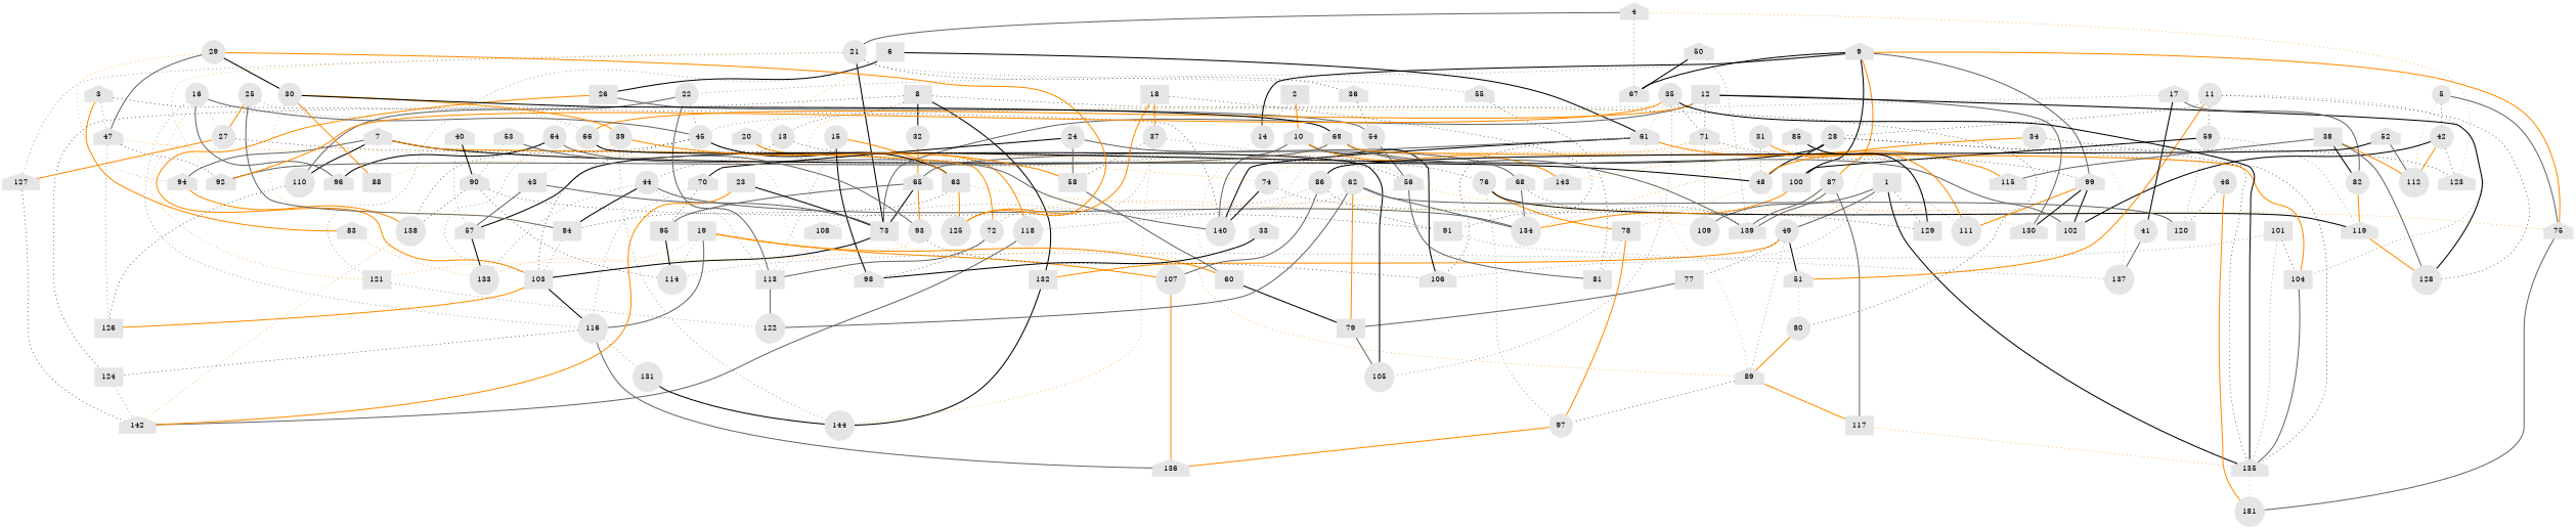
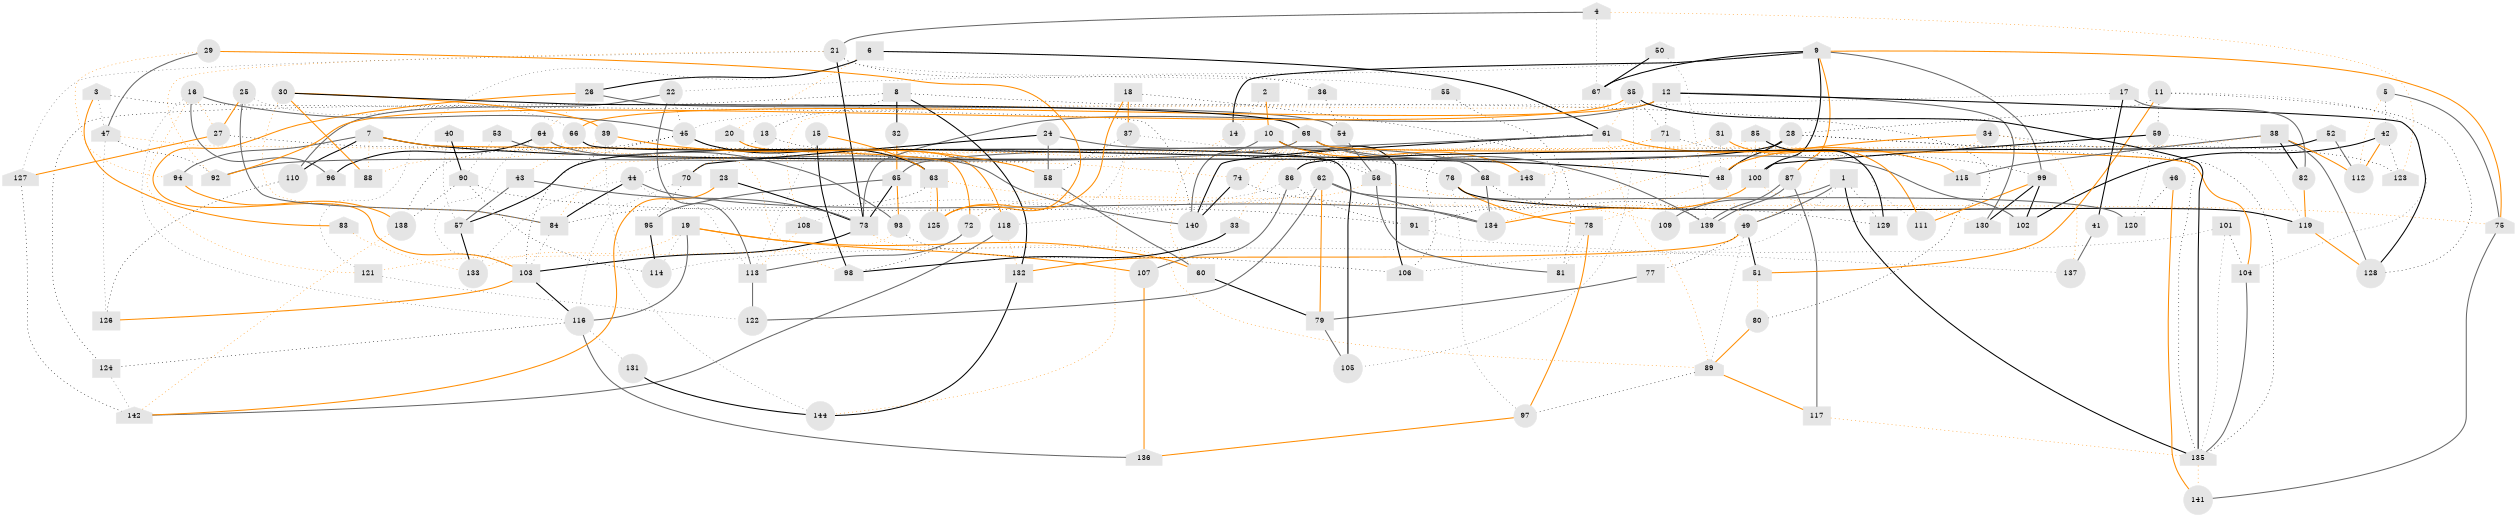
  graph {
    node [color=gray90 shape=circle style=filled]
    edge [color=gray40 style=bold]
    1 [shape=box]
    49
    106 [shape=house]
    109
    129 [shape=box]
    135 [shape=house]
    132 [shape=box]
    51 [shape=house]
    77 [shape=box]
    89 [shape=house]
    2 [shape=box]
    10 [shape=house]
    14
    140
    143 [shape=house]
    60 [shape=box]
    3 [shape=house]
    47 [shape=house]
    83 [shape=house]
    98 [shape=house]
    92 [shape=house]
    126 [shape=box]
    133
    4 [shape=house]
    21
    67 [shape=house]
    123 [shape=house]
    73 [shape=box]
    36 [shape=house]
    55 [shape=house]
    127 [shape=house]
    5
    42
    75 [shape=house]
    112
    102 [shape=box]
-   141 [label=181]
+   141
    6 [shape=box]
    20 [shape=house]
    26 [shape=box]
    61 [shape=house]
    121 [shape=box]
    58 [shape=box]
    118
    54
    64
    103 [shape=box]
    111
    65 [shape=house]
    115 [shape=house]
    122
    7 [shape=house]
    48
    72
    88 [shape=box]
    94 [shape=house]
    110
    78 [shape=box]
    113 [shape=box]
    138
    8 [shape=box]
    13
    32
    80
    124 [shape=box]
    44
    76
    142 [shape=house]
    144
    9 [shape=house]
    22
    87
    99 [shape=house]
    100 [shape=box]
    45
    139 [shape=house]
    117 [shape=box]
    130 [shape=house]
    134
    11
    28
    59
    104 [shape=box]
    128
    57 [shape=house]
    120 [shape=box]
    119 [shape=house]
    12 [shape=box]
    66
    71 [shape=house]
    105
    86
    74
    84 [shape=box]
    97
    79 [shape=box]
    63 [shape=box]
    15
    125
    16
    27
    96 [shape=house]
    116
    56 [shape=house]
    136 [shape=house]
    131
    17 [shape=house]
    41
    82
    137
    18 [shape=box]
    37
    91 [shape=box]
    19 [shape=box]
    107
    114
    81 [shape=box]
    23 [shape=box]
    24
    68 [shape=house]
    70 [shape=house]
    95 [shape=box]
    25
    29
    30
    39
    69 [shape=house]
    43 [shape=box]
    31
    33 [shape=house]
    93
    34
    35
    108 [shape=house]
    38 [shape=box]
    40 [shape=house]
    90 [shape=house]
    46
    50 [shape=house]
    52 [shape=house]
    53 [shape=house]
    62
    85 [shape=house]
    101 [shape=box]
    1 -- 49
    1 -- 106 [style=dotted]
    1 -- 109
    1 -- 129 [color=black style=dotted]
    1 -- 135 [color=black]
    49 -- 132 [color=darkorange]
    49 -- 51 [color=black]
    49 -- 77 [color=black style=dotted]
    49 -- 89 [style=dotted]
    135 -- 141 [color=darkorange style=dotted]
    132 -- 144 [color=black]
    51 -- 80 [color=darkorange style=dotted]
    77 -- 79
    89 -- 117 [color=darkorange]
    89 -- 97 [color=black style=dotted]
    2 -- 10 [color=darkorange]
    2 -- 14 [style=dotted]
    10 -- 106 [color=black]
    10 -- 140
    10 -- 143 [color=darkorange]
    14 -- 60 [color=darkorange style=dotted]
    60 -- 79 [color=black]
    3 -- 140 [color=black style=dotted]
    3 -- 47 [style=dotted]
    3 -- 83 [color=darkorange]
    47 -- 98 [color=darkorange style=dotted]
    47 -- 92 [color=black style=dotted]
    47 -- 126 [style=dotted]
    83 -- 133 [color=darkorange style=dotted]
    4 -- 21
    4 -- 67 [style=dotted]
    4 -- 123 [color=darkorange style=dotted]
    21 -- 92 [color=darkorange style=dotted]
    21 -- 73 [color=black]
    21 -- 36 [color=black style=dotted]
    21 -- 55 [style=dotted]
    21 -- 127 [style=dotted]
    73 -- 89 [color=darkorange style=dotted]
    73 -- 103 [color=black]
    36 -- 54 [color=black style=dotted]
    55 -- 81 [color=black style=dotted]
    127 -- 142 [color=black style=dotted]
    5 -- 42 [color=black style=dotted]
    5 -- 75
    5 -- 112 [color=darkorange style=dotted]
    42 -- 123 [color=black style=dotted]
    42 -- 112 [color=darkorange]
    42 -- 102 [color=black]
    75 -- 141
    6 -- 20 [color=darkorange style=dotted]
    6 -- 26 [color=black]
    6 -- 61 [color=black]
    6 -- 121 [style=dotted]
    20 -- 58 [color=black style=dotted]
    20 -- 118 [color=darkorange]
    26 -- 54
    26 -- 64 [color=darkorange style=dotted]
    26 -- 103 [color=darkorange]
    61 -- 106 [color=black style=dotted]
    61 -- 89 [color=darkorange style=dotted]
    61 -- 140 [color=black]
    61 -- 111 [style=dotted]
    61 -- 65
    61 -- 115 [color=darkorange]
    121 -- 122 [style=dotted]
    58 -- 60
    118 -- 132 [color=darkorange style=dotted]
    118 -- 142
    54 -- 56
    64 -- 140
    64 -- 103 [style=dotted]
    64 -- 74 [color=darkorange style=dotted]
    64 -- 96 [color=black]
    103 -- 126 [color=darkorange]
    103 -- 116 [color=black]
    65 -- 73 [color=black]
    65 -- 95
    65 -- 93 [color=darkorange]
    7 -- 48 [color=black]
    7 -- 72 [color=darkorange]
    7 -- 88 [color=darkorange style=dotted]
    7 -- 94
    7 -- 110 [color=black]
    48 -- 49 [color=darkorange style=dotted]
    48 -- 78 [color=darkorange style=dotted]
    72 -- 98 [color=black style=dotted]
    72 -- 113
    94 -- 138 [color=darkorange]
    110 -- 126 [color=black style=dotted]
    78 -- 97 [color=darkorange]
    78 -- 81 [style=dotted]
    113 -- 122
    138 -- 142 [color=darkorange style=dotted]
    8 -- 132 [color=black]
    8 -- 13 [color=black style=dotted]
    8 -- 32 [color=black]
    8 -- 80 [color=black style=dotted]
    8 -- 124 [color=black style=dotted]
    13 -- 44 [color=black style=dotted]
    13 -- 76 [color=black style=dotted]
    32 -- 65 [color=darkorange]
    80 -- 89 [color=darkorange]
    124 -- 142 [style=dotted]
    44 -- 133 [style=dotted]
    44 -- 113 [style=dotted]
    44 -- 134
    44 -- 84 [color=black]
    76 -- 78 [color=darkorange]
    76 -- 119 [color=black]
    76 -- 97 [style=dotted]
    9 -- 14 [color=black]
    9 -- 67 [color=black]
    9 -- 75 [color=darkorange]
    9 -- 22 [style=dotted]
    9 -- 87 [color=darkorange]
    9 -- 99
    9 -- 100 [color=black]
    22 -- 110
    22 -- 113
    22 -- 45 [color=black style=dotted]
    87 -- 139
    87 -- 139
    87 -- 117
    99 -- 102 [color=black]
    99 -- 111 [color=darkorange]
    99 -- 130 [color=black]
    100 -- 130 [color=darkorange style=dotted]
    100 -- 134 [color=darkorange]
    45 -- 143 [color=darkorange style=dotted]
    45 -- 103 [color=black style=dotted]
    45 -- 138 [color=black style=dotted]
    45 -- 63 [color=black]
    117 -- 135 [color=darkorange style=dotted]
    11 -- 51 [color=darkorange]
    11 -- 28 [color=black style=dotted]
    11 -- 59 [color=black style=dotted]
    11 -- 104 [style=dotted]
    11 -- 128 [color=black style=dotted]
    28 -- 135 [color=black style=dotted]
    28 -- 123 [color=black style=dotted]
    28 -- 48 [color=black]
    28 -- 134 [color=darkorange style=dotted]
    28 -- 57 [color=black]
    59 -- 100 [color=black]
    59 -- 120 [style=dotted]
    59 -- 119 [style=dotted]
    104 -- 135
    57 -- 133 [color=black]
    119 -- 128 [color=darkorange]
    12 -- 73
    12 -- 130
    12 -- 128 [color=black]
    12 -- 66 [color=darkorange]
    12 -- 71 [color=black style=dotted]
    66 -- 88 [color=darkorange style=dotted]
    66 -- 105 [color=black]
    71 -- 109 [style=dotted]
    71 -- 99 [color=black style=dotted]
    71 -- 86 [color=darkorange style=dotted]
    71 -- 74 [color=darkorange style=dotted]
    86 -- 91 [color=black style=dotted]
    86 -- 107
    86 -- 108 [style=dotted]
    74 -- 129 [color=black style=dotted]
    74 -- 140 [color=black]
    84 -- 103 [style=dotted]
    97 -- 136 [color=darkorange]
    79 -- 105
    63 -- 75 [color=darkorange style=dotted]
    63 -- 84 [color=black style=dotted]
    63 -- 125 [color=darkorange style=dotted]
    63 -- 125 [color=darkorange]
    15 -- 98 [color=black]
    15 -- 113 [style=dotted]
    15 -- 63 [color=darkorange]
    16 -- 121 [color=darkorange style=dotted]
    16 -- 45
    16 -- 27 [color=darkorange style=dotted]
    16 -- 96
    16 -- 116 [style=dotted]
    27 -- 127 [color=darkorange]
    27 -- 56 [color=black style=dotted]
    116 -- 124 [color=black style=dotted]
    116 -- 136
    116 -- 131 [style=dotted]
    56 -- 109 [color=darkorange style=dotted]
    56 -- 72 [color=darkorange style=dotted]
    56 -- 81
    131 -- 144 [color=black]
    17 -- 45 [style=dotted]
    17 -- 41 [color=black]
    17 -- 82
    41 -- 137
    82 -- 119 [color=darkorange]
    18 -- 125 [color=darkorange]
    18 -- 37 [color=darkorange]
    18 -- 91 [color=black style=dotted]
    37 -- 58 [color=black style=dotted]
    37 -- 72 [style=dotted]
    37 -- 144 [color=darkorange style=dotted]
    37 -- 56 [style=dotted]
    91 -- 137 [style=dotted]
    19 -- 60 [color=darkorange]
    19 -- 133 [color=darkorange style=dotted]
    19 -- 116
    19 -- 107 [color=darkorange]
    19 -- 114 [style=dotted]
    107 -- 136 [color=darkorange]
    23 -- 73 [color=black]
    23 -- 142 [color=darkorange]
    24 -- 58
    24 -- 68
    24 -- 70 [color=black]
    68 -- 139 [color=black style=dotted]
    68 -- 134
    70 -- 116 [style=dotted]
    70 -- 95 [color=black style=dotted]
    95 -- 114 [color=black]
    25 -- 66 [style=dotted]
    25 -- 84
    25 -- 27 [color=darkorange]
    29 -- 47
    29 -- 94 [color=darkorange style=dotted]
    29 -- 125 [color=darkorange]
-   29 -- 30 [color=black]
    30 -- 88 [color=darkorange]
    30 -- 84 [color=darkorange style=dotted]
    30 -- 39 [color=darkorange]
    30 -- 69 [color=black]
    39 -- 58 [color=darkorange]
    39 -- 144 [style=dotted]
    39 -- 43 [color=darkorange style=dotted]
    69 -- 92
    69 -- 102
    69 -- 139
    69 -- 104 [color=darkorange]
    69 -- 70 [color=darkorange style=dotted]
    43 -- 73
    43 -- 57
    31 -- 111 [color=darkorange]
    31 -- 48 [style=dotted]
    31 -- 33 [color=darkorange style=dotted]
    33 -- 98 [color=black]
    93 -- 106 [color=black style=dotted]
    93 -- 121 [color=darkorange style=dotted]
    34 -- 49 [color=darkorange style=dotted]
    34 -- 135 [color=black style=dotted]
    34 -- 48 [color=darkorange]
    34 -- 137 [color=darkorange style=dotted]
    35 -- 135 [color=black]
    35 -- 92 [color=darkorange]
    35 -- 61 [color=darkorange style=dotted]
    35 -- 71 [color=black style=dotted]
    35 -- 105 [style=dotted]
    35 -- 108 [color=darkorange style=dotted]
    108 -- 113 [color=darkorange style=dotted]
    38 -- 112 [color=darkorange]
    38 -- 115
    38 -- 128
+   38 -- 84 [color=darkorange style=dotted]
    38 -- 82 [color=black]
    40 -- 57 [style=dotted]
    40 -- 90 [color=black]
    90 -- 138 [color=black style=dotted]
    90 -- 91 [color=black style=dotted]
    90 -- 114 [color=black style=dotted]
    46 -- 141 [color=darkorange]
    46 -- 120 [color=black style=dotted]
    50 -- 67 [color=black]
    50 -- 139 [style=dotted]
    52 -- 112
    52 -- 86 [color=black]
    53 -- 93
    53 -- 90 [style=dotted]
    62 -- 118 [style=dotted]
    62 -- 122
    62 -- 134
    62 -- 120
    62 -- 79 [color=darkorange]
    85 -- 129 [color=black]
    85 -- 143 [color=darkorange style=dotted]
    85 -- 100 [color=darkorange style=dotted]
    101 -- 135 [style=dotted]
    101 -- 104 [color=black style=dotted]
    101 -- 114 [style=dotted]
  }
